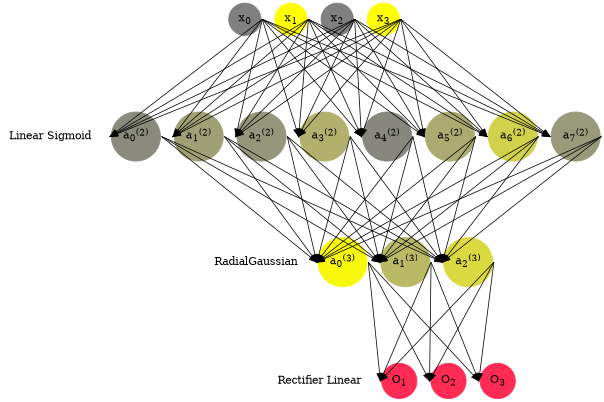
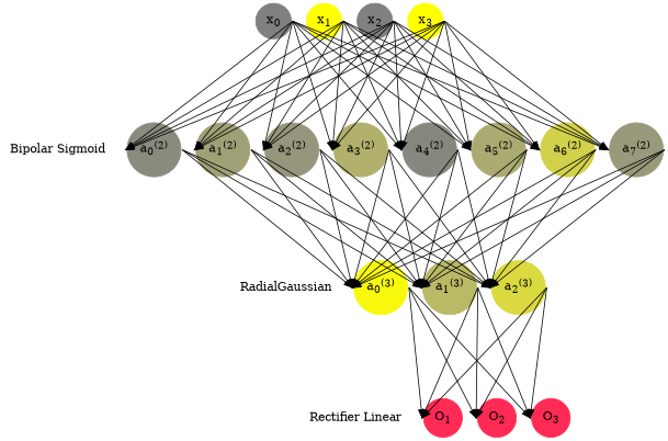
  digraph {
    rankdir=TB
    ranksep=1.4
    splines=false
    node [shape=circle style=filled]
    edge [headport=w style=solid tailport=e]
    n1 [color="0.1667, 0.0, 0.5" fillcolor="0.1667, 0.0, 0.5" label=<x<sub>0</sub>>]
    n2 [color="0.1667, 1.0, 1.0" fillcolor="0.1667, 1.0, 1.0" label=<x<sub>1</sub>>]
    n3 [color="0.1667, 0.0, 0.5" fillcolor="0.1667, 0.0, 0.5" label=<x<sub>2</sub>>]
    n4 [color="0.1667, 1.0, 1.0" fillcolor="0.1667, 1.0, 1.0" label=<x<sub>3</sub>>]
    n5 [color="0.1667, 0.081716, 0.540858" fillcolor="0.1667, 0.081716, 0.540858" label=<a<sub>0</sub><sup>(2)</sup>>]
    n6 [color="0.1667, 0.255828, 0.627914" fillcolor="0.1667, 0.255828, 0.627914" label=<a<sub>1</sub><sup>(2)</sup>>]
    n7 [color="0.1667, 0.173511, 0.586756" fillcolor="0.1667, 0.173511, 0.586756" label=<a<sub>2</sub><sup>(2)</sup>>]
    n8 [color="0.1667, 0.385161, 0.692580" fillcolor="0.1667, 0.385161, 0.692580" label=<a<sub>3</sub><sup>(2)</sup>>]
    n9 [color="0.1667, 0.055884, 0.527942" fillcolor="0.1667, 0.055884, 0.527942" label=<a<sub>4</sub><sup>(2)</sup>>]
    n10 [color="0.1667, 0.339468, 0.669734" fillcolor="0.1667, 0.339468, 0.669734" label=<a<sub>5</sub><sup>(2)</sup>>]
    n11 [color="0.1667, 0.637537, 0.818768" fillcolor="0.1667, 0.637537, 0.818768" label=<a<sub>6</sub><sup>(2)</sup>>]
    n12 [color="0.1667, 0.197402, 0.598701" fillcolor="0.1667, 0.197402, 0.598701" label=<a<sub>7</sub><sup>(2)</sup>>]
    n13 [color="0.1667, 0.944416, 0.972208" fillcolor="0.1667, 0.944416, 0.972208" label=<a<sub>0</sub><sup>(3)</sup>>]
    n14 [color="0.1667, 0.447091, 0.723546" fillcolor="0.1667, 0.447091, 0.723546" label=<a<sub>1</sub><sup>(3)</sup>>]
    n15 [color="0.1667, 0.705401, 0.852700" fillcolor="0.1667, 0.705401, 0.852700" label=<a<sub>2</sub><sup>(3)</sup>>]
    n16 [color="0.9667, 0.83, 1.0" fillcolor="0.9667, 0.83, 1.0" label=<O<sub>1</sub>>]
    n17 [color="0.9667, 0.83, 1.0" fillcolor="0.9667, 0.83, 1.0" label=<O<sub>2</sub>>]
    n18 [color="0.9667, 0.83, 1.0" fillcolor="0.9667, 0.83, 1.0" label=<O<sub>3</sub>>]
-   n19 [label="Linear Sigmoid" shape=plaintext style=""]
+   n19 [label="Bipolar Sigmoid" shape=plaintext style=""]
    n20 [label=RadialGaussian shape=plaintext style=""]
    n21 [label="Rectifier Linear" shape=plaintext style=""]
    subgraph sub_1 {
      n1
    }
    subgraph sub_2 {
      n2
    }
    subgraph sub_3 {
      n3
    }
    subgraph sub_4 {
      n4
    }
    subgraph sub_5 {
      n5
    }
    subgraph sub_6 {
      n6
    }
    subgraph sub_7 {
      n7
    }
    subgraph sub_8 {
      n8
    }
    subgraph sub_9 {
      n9
    }
    subgraph sub_10 {
      n10
    }
    subgraph sub_11 {
      n11
    }
    subgraph sub_12 {
      n12
    }
    subgraph sub_13 {
      n13
    }
    subgraph sub_14 {
      n14
    }
    subgraph sub_15 {
      n15
    }
    subgraph sub_16 {
      n16
    }
    subgraph sub_17 {
      n17
    }
    subgraph sub_18 {
      n18
    }
    subgraph sub_19 {
      rank=same
      n1
      n2
      n3
      n4
    }
    subgraph sub_20 {
      rank=same
      n5
      n6
      n7
      n8
      n9
      n10
      n11
      n12
    }
    subgraph sub_21 {
      rank=same
      n13
      n14
      n15
    }
    subgraph sub_22 {
      rank=same
      n16
      n17
      n18
    }
    subgraph sub_23 {
      rank=same
      n5
      n19
    }
    subgraph sub_24 {
      rank=same
      n13
      n20
    }
    subgraph sub_25 {
      rank=same
      n16
      n21
    }
    n1 -> n2 [style=invis]
    n1 -> n5
    n1 -> n6
    n1 -> n7
    n1 -> n8
    n1 -> n9
    n1 -> n10
    n1 -> n11
    n1 -> n12
    n2 -> n3 [style=invis]
    n2 -> n5
    n2 -> n6
    n2 -> n7
    n2 -> n8
    n2 -> n9
    n2 -> n10
    n2 -> n11
    n2 -> n12
    n3 -> n4 [style=invis]
    n3 -> n5
    n3 -> n6
    n3 -> n7
    n3 -> n8
    n3 -> n9
    n3 -> n10
    n3 -> n11
    n3 -> n12
    n4 -> n5
    n4 -> n6
    n4 -> n7
    n4 -> n8
    n4 -> n9
    n4 -> n10
    n4 -> n11
    n4 -> n12
    n5 -> n6 [style=invis]
    n5 -> n13
    n5 -> n14
    n5 -> n15
    n6 -> n7 [style=invis]
    n6 -> n13
    n6 -> n14
    n6 -> n15
    n7 -> n8 [style=invis]
    n7 -> n13
    n7 -> n14
    n7 -> n15
    n8 -> n9 [style=invis]
    n8 -> n13
    n8 -> n14
    n8 -> n15
    n9 -> n10 [style=invis]
    n9 -> n13
    n9 -> n14
    n9 -> n15
    n10 -> n11 [style=invis]
    n10 -> n13
    n10 -> n14
    n10 -> n15
    n11 -> n12 [style=invis]
    n11 -> n13
    n11 -> n14
    n11 -> n15
    n12 -> n13
    n12 -> n14
    n12 -> n15
    n13 -> n14 [style=invis]
    n13 -> n16
    n13 -> n17
    n13 -> n18
    n14 -> n15 [style=invis]
    n14 -> n16
    n14 -> n17
    n14 -> n18
    n15 -> n16
    n15 -> n17
    n15 -> n18
    n16 -> n17 [style=invis]
    n17 -> n18 [style=invis]
    n19 -> n5 [style=invis]
    n20 -> n13 [style=invis]
    n21 -> n16 [style=invis]
  }
